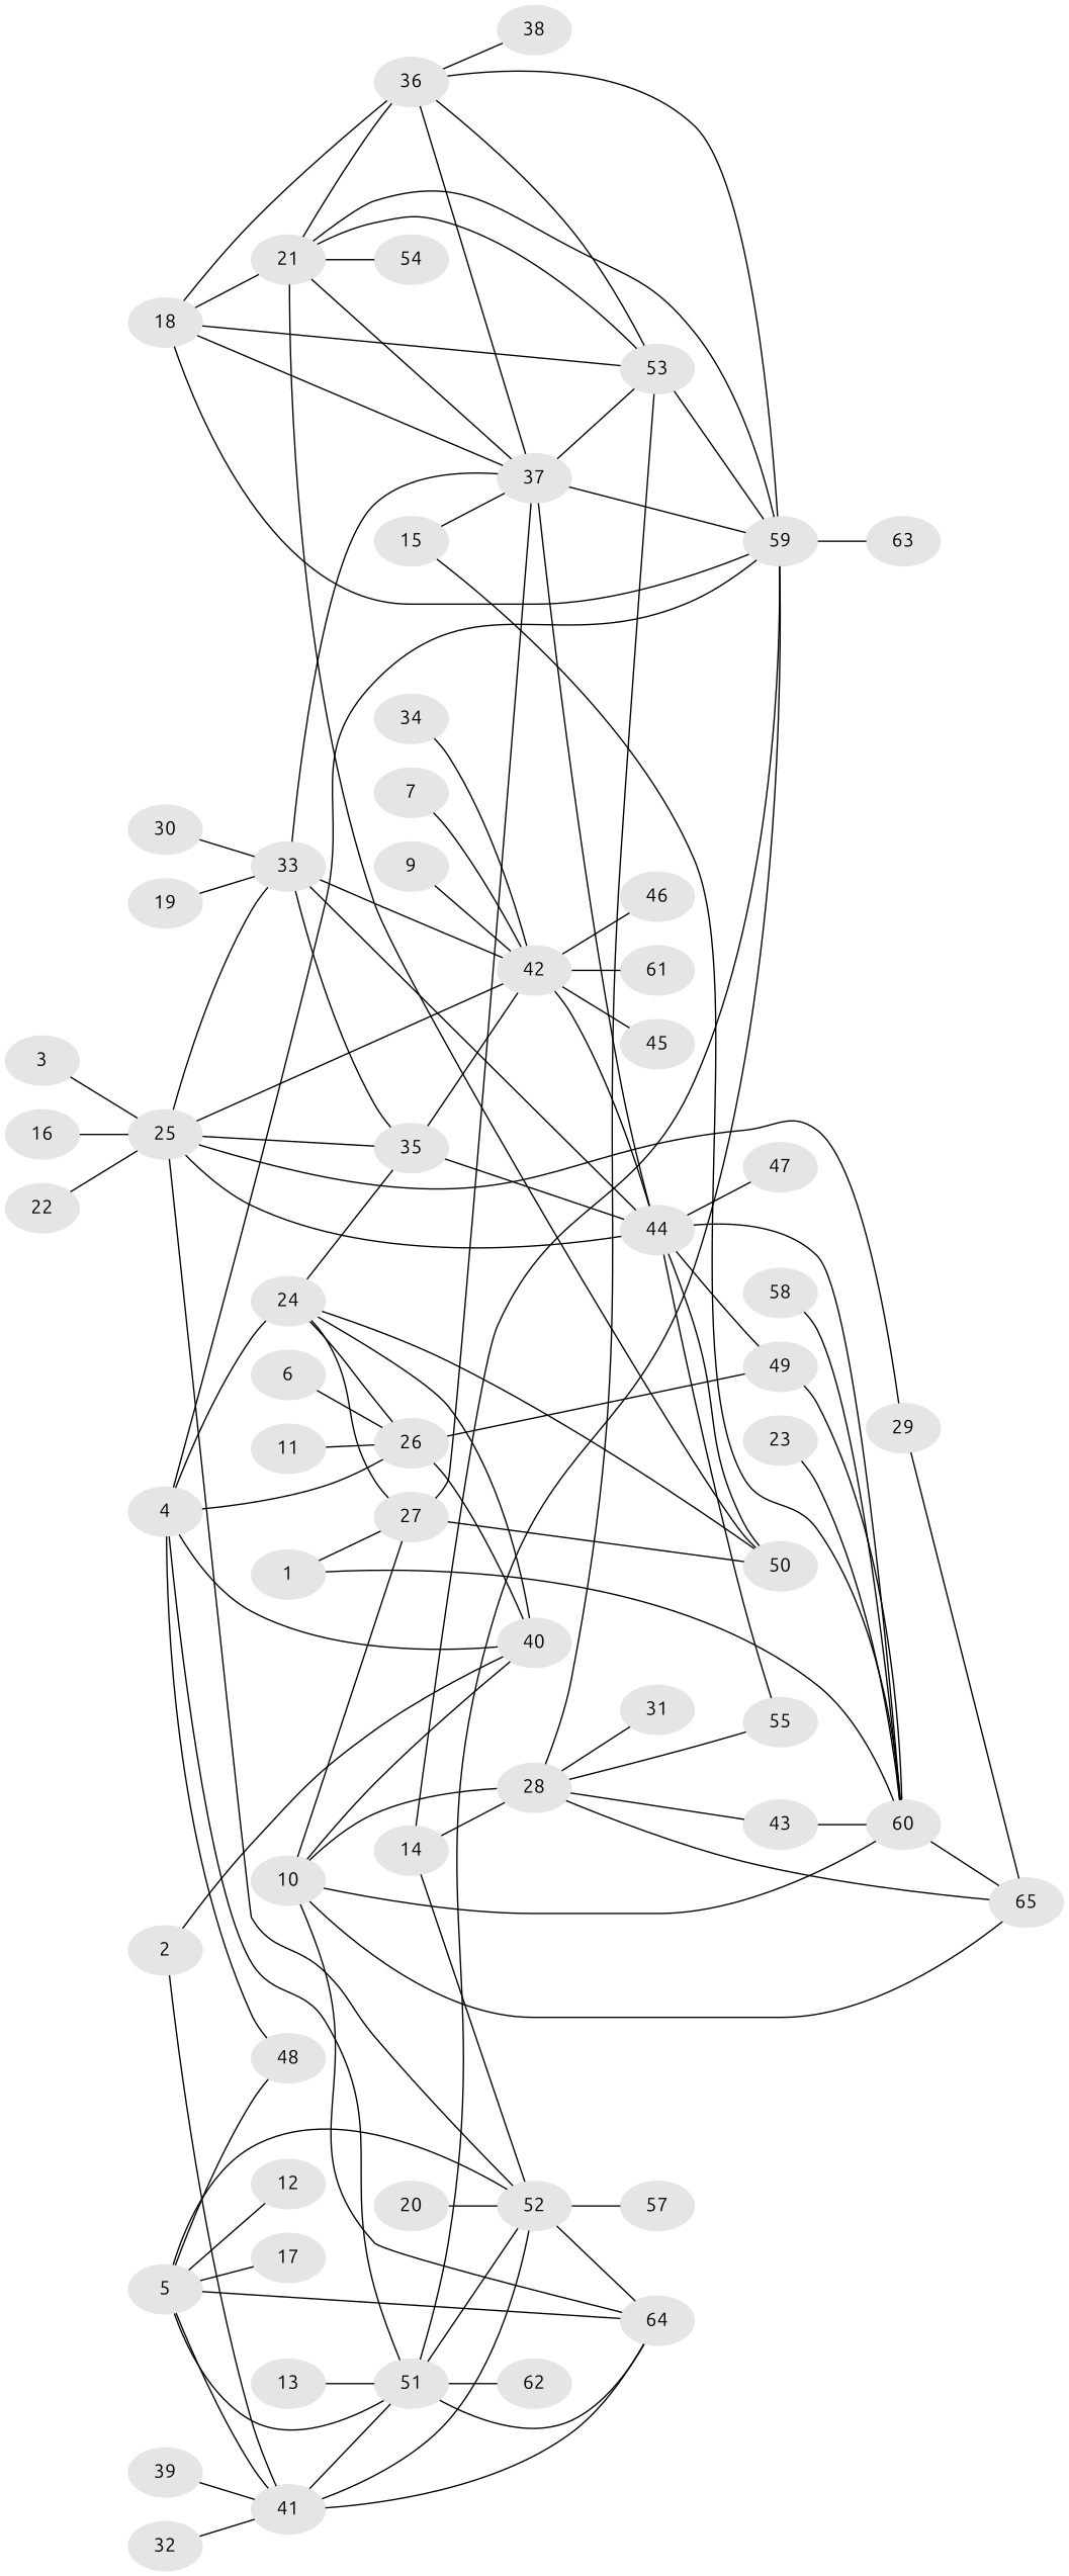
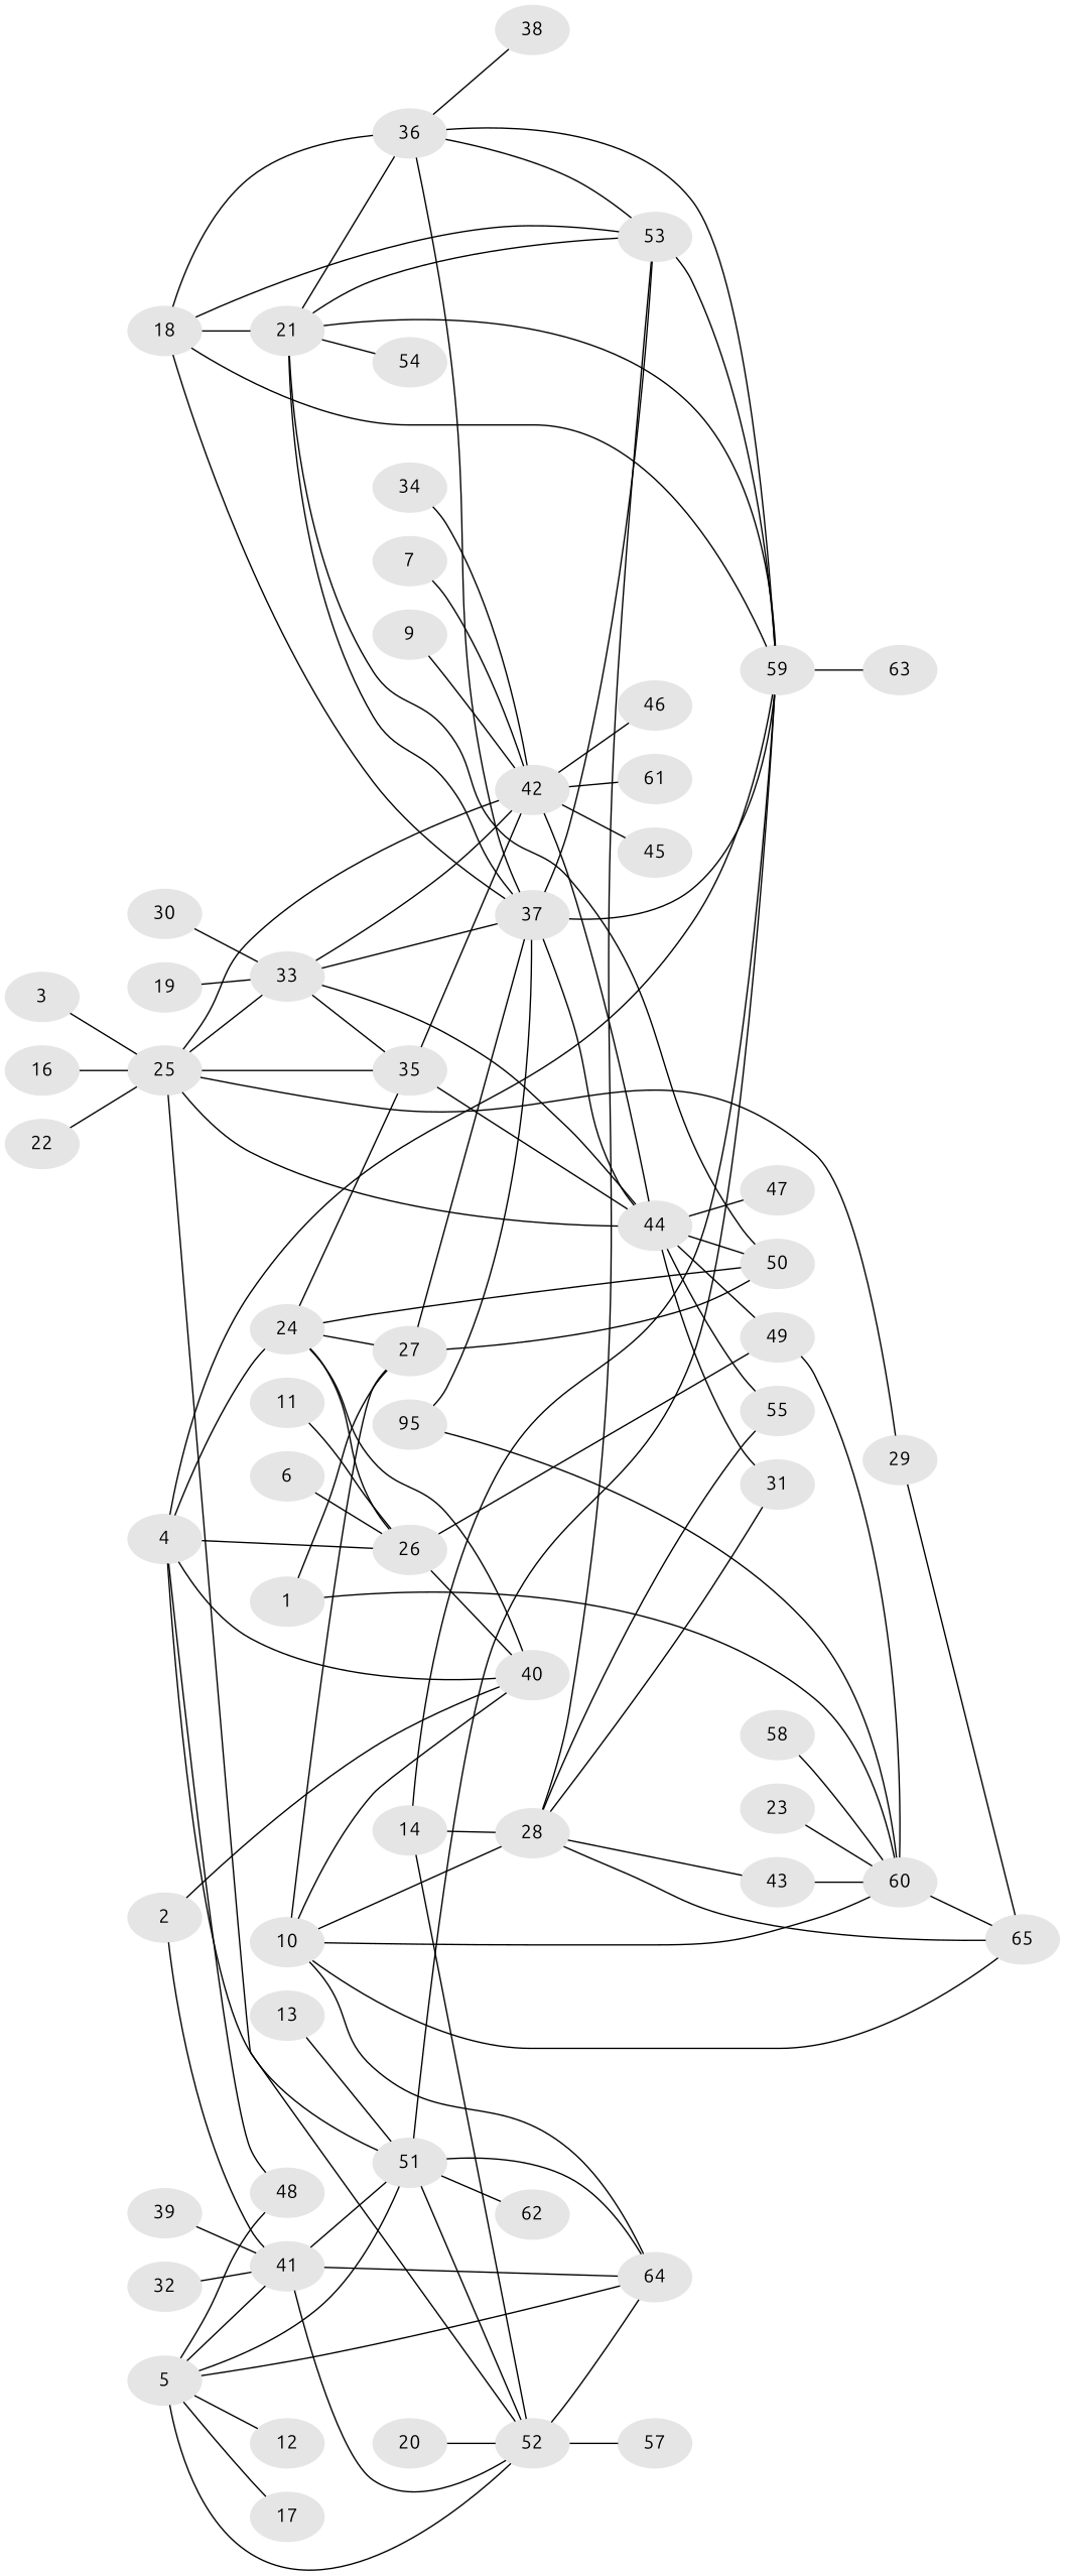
  graph {
    fontname=Ubuntu
    rankdir=LR
    node [color=gray90 fontname=Ubuntu style=filled]
    edge [fontname=Ubuntu weight=1.0]
    1
    60
    27
    65
    2
    40
    41
    51
    52
    64
    3
    25
    42
    33
    35
    29
    44
    4
    24
    26
    48
    59
    50
    49
    62
    63
    5
    12
    17
    57
    6
    7
    45
    46
    61
    21
    37
    36
    53
    54
    9
    10
    28
    31
    43
    55
    11
    13
    14
-   15
+   15 [label=95]
    16
    18
    38
    19
    20
    22
    23
    47
    30
    32
    34
    39
    58
    1 -- 60
    1 -- 27
    60 -- 65 [weight=2.0]
    27 -- 50
    27 -- 37
    2 -- 40
    2 -- 41
    41 -- 51
    41 -- 52
    41 -- 64 [weight=2.0]
    51 -- 52
    51 -- 64 [weight=2.0]
    51 -- 59
    51 -- 62
    52 -- 64 [weight=2.0]
    52 -- 57
    3 -- 25
    25 -- 52
    25 -- 42 [weight=2.0]
    25 -- 33
    25 -- 35
    25 -- 29
    25 -- 44
    42 -- 44 [weight=2.0]
    42 -- 45
    42 -- 46
    42 -- 61
    33 -- 42 [weight=2.0]
    33 -- 35
    33 -- 44
    33 -- 37
    35 -- 42 [weight=2.0]
    35 -- 44
    29 -- 65
-   44 -- 60
+   44 -- 31
    44 -- 50
    44 -- 49
    44 -- 55
    44 -- 47
    4 -- 40 [weight=2.0]
    4 -- 51
    4 -- 24 [weight=4.0]
    4 -- 26 [weight=2.0]
    4 -- 48
    4 -- 59
    24 -- 27
    24 -- 40 [weight=2.0]
    24 -- 35
    24 -- 26 [weight=2.0]
    24 -- 50
    26 -- 40
    26 -- 49
    59 -- 63
    49 -- 60
    5 -- 41
    5 -- 51
    5 -- 52
    5 -- 64 [weight=2.0]
    5 -- 48
    5 -- 12
    5 -- 17
    6 -- 26
    7 -- 42
    21 -- 59
    21 -- 50
    21 -- 37
    21 -- 36
    21 -- 53
    21 -- 54
    37 -- 44
    37 -- 59
    37 -- 53
    36 -- 59
    36 -- 37
    36 -- 53
    36 -- 38
    53 -- 59
    9 -- 42
    10 -- 60 [weight=4.0]
    10 -- 27
    10 -- 65 [weight=2.0]
    10 -- 40
    10 -- 64
    10 -- 28 [weight=2.0]
    28 -- 65
    28 -- 53
    28 -- 31
    28 -- 43
    28 -- 55
    43 -- 60 [weight=2.0]
    11 -- 26
    13 -- 51
    14 -- 52
    14 -- 59
    14 -- 28
    15 -- 60
    15 -- 37
    16 -- 25
    18 -- 59
    18 -- 21
    18 -- 37
    18 -- 36
    18 -- 53
    19 -- 33
    20 -- 52
    22 -- 25
    23 -- 60
    30 -- 33
    32 -- 41
    34 -- 42
    39 -- 41
    58 -- 60
  }
